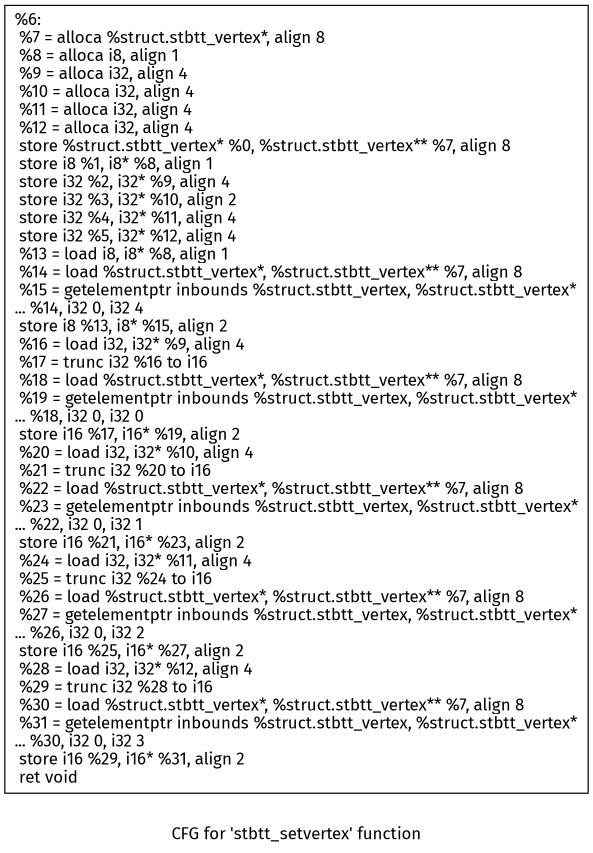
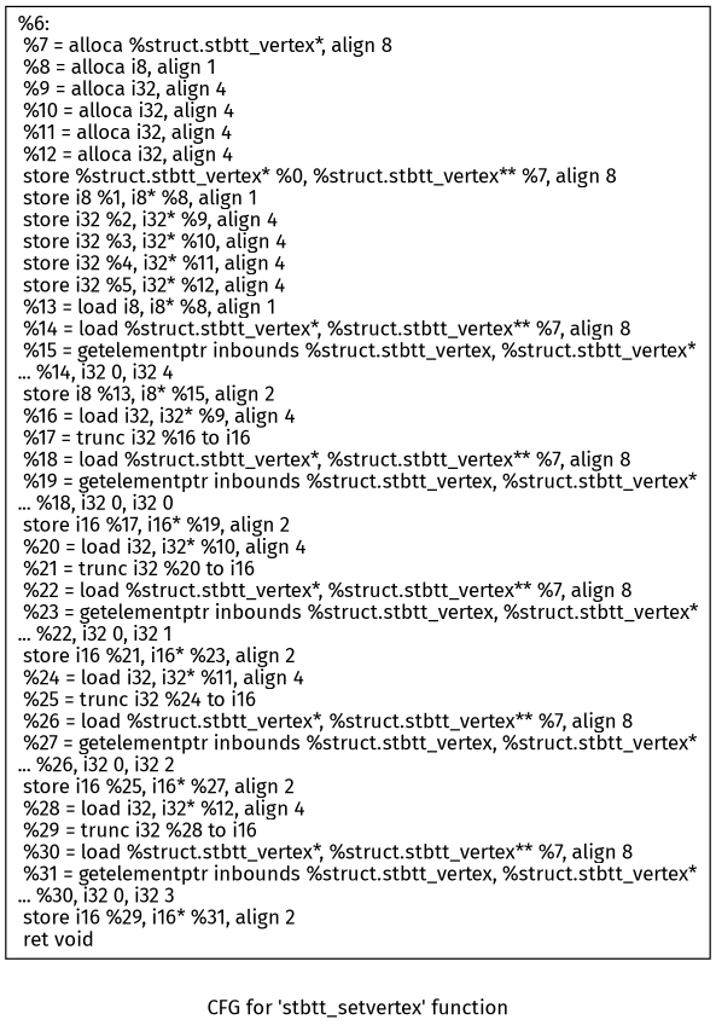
  digraph {
    label="CFG for 'stbtt_setvertex' function"
    fontname="Fira Sans"
-   n1 [label="{%6:\l  %7 = alloca %struct.stbtt_vertex*, align 8\l  %8 = alloca i8, align 1\l  %9 = alloca i32, align 4\l  %10 = alloca i32, align 4\l  %11 = alloca i32, align 4\l  %12 = alloca i32, align 4\l  store %struct.stbtt_vertex* %0, %struct.stbtt_vertex** %7, align 8\l  store i8 %1, i8* %8, align 1\l  store i32 %2, i32* %9, align 4\l  store i32 %3, i32* %10, align 2\l  store i32 %4, i32* %11, align 4\l  store i32 %5, i32* %12, align 4\l  %13 = load i8, i8* %8, align 1\l  %14 = load %struct.stbtt_vertex*, %struct.stbtt_vertex** %7, align 8\l  %15 = getelementptr inbounds %struct.stbtt_vertex, %struct.stbtt_vertex*\l... %14, i32 0, i32 4\l  store i8 %13, i8* %15, align 2\l  %16 = load i32, i32* %9, align 4\l  %17 = trunc i32 %16 to i16\l  %18 = load %struct.stbtt_vertex*, %struct.stbtt_vertex** %7, align 8\l  %19 = getelementptr inbounds %struct.stbtt_vertex, %struct.stbtt_vertex*\l... %18, i32 0, i32 0\l  store i16 %17, i16* %19, align 2\l  %20 = load i32, i32* %10, align 4\l  %21 = trunc i32 %20 to i16\l  %22 = load %struct.stbtt_vertex*, %struct.stbtt_vertex** %7, align 8\l  %23 = getelementptr inbounds %struct.stbtt_vertex, %struct.stbtt_vertex*\l... %22, i32 0, i32 1\l  store i16 %21, i16* %23, align 2\l  %24 = load i32, i32* %11, align 4\l  %25 = trunc i32 %24 to i16\l  %26 = load %struct.stbtt_vertex*, %struct.stbtt_vertex** %7, align 8\l  %27 = getelementptr inbounds %struct.stbtt_vertex, %struct.stbtt_vertex*\l... %26, i32 0, i32 2\l  store i16 %25, i16* %27, align 2\l  %28 = load i32, i32* %12, align 4\l  %29 = trunc i32 %28 to i16\l  %30 = load %struct.stbtt_vertex*, %struct.stbtt_vertex** %7, align 8\l  %31 = getelementptr inbounds %struct.stbtt_vertex, %struct.stbtt_vertex*\l... %30, i32 0, i32 3\l  store i16 %29, i16* %31, align 2\l  ret void\l}" shape=record fontname="Fira Sans"]
+   n1 [label="{%6:\l  %7 = alloca %struct.stbtt_vertex*, align 8\l  %8 = alloca i8, align 1\l  %9 = alloca i32, align 4\l  %10 = alloca i32, align 4\l  %11 = alloca i32, align 4\l  %12 = alloca i32, align 4\l  store %struct.stbtt_vertex* %0, %struct.stbtt_vertex** %7, align 8\l  store i8 %1, i8* %8, align 1\l  store i32 %2, i32* %9, align 4\l  store i32 %3, i32* %10, align 4\l  store i32 %4, i32* %11, align 4\l  store i32 %5, i32* %12, align 4\l  %13 = load i8, i8* %8, align 1\l  %14 = load %struct.stbtt_vertex*, %struct.stbtt_vertex** %7, align 8\l  %15 = getelementptr inbounds %struct.stbtt_vertex, %struct.stbtt_vertex*\l... %14, i32 0, i32 4\l  store i8 %13, i8* %15, align 2\l  %16 = load i32, i32* %9, align 4\l  %17 = trunc i32 %16 to i16\l  %18 = load %struct.stbtt_vertex*, %struct.stbtt_vertex** %7, align 8\l  %19 = getelementptr inbounds %struct.stbtt_vertex, %struct.stbtt_vertex*\l... %18, i32 0, i32 0\l  store i16 %17, i16* %19, align 2\l  %20 = load i32, i32* %10, align 4\l  %21 = trunc i32 %20 to i16\l  %22 = load %struct.stbtt_vertex*, %struct.stbtt_vertex** %7, align 8\l  %23 = getelementptr inbounds %struct.stbtt_vertex, %struct.stbtt_vertex*\l... %22, i32 0, i32 1\l  store i16 %21, i16* %23, align 2\l  %24 = load i32, i32* %11, align 4\l  %25 = trunc i32 %24 to i16\l  %26 = load %struct.stbtt_vertex*, %struct.stbtt_vertex** %7, align 8\l  %27 = getelementptr inbounds %struct.stbtt_vertex, %struct.stbtt_vertex*\l... %26, i32 0, i32 2\l  store i16 %25, i16* %27, align 2\l  %28 = load i32, i32* %12, align 4\l  %29 = trunc i32 %28 to i16\l  %30 = load %struct.stbtt_vertex*, %struct.stbtt_vertex** %7, align 8\l  %31 = getelementptr inbounds %struct.stbtt_vertex, %struct.stbtt_vertex*\l... %30, i32 0, i32 3\l  store i16 %29, i16* %31, align 2\l  ret void\l}" shape=record fontname="Fira Sans"]
  }
